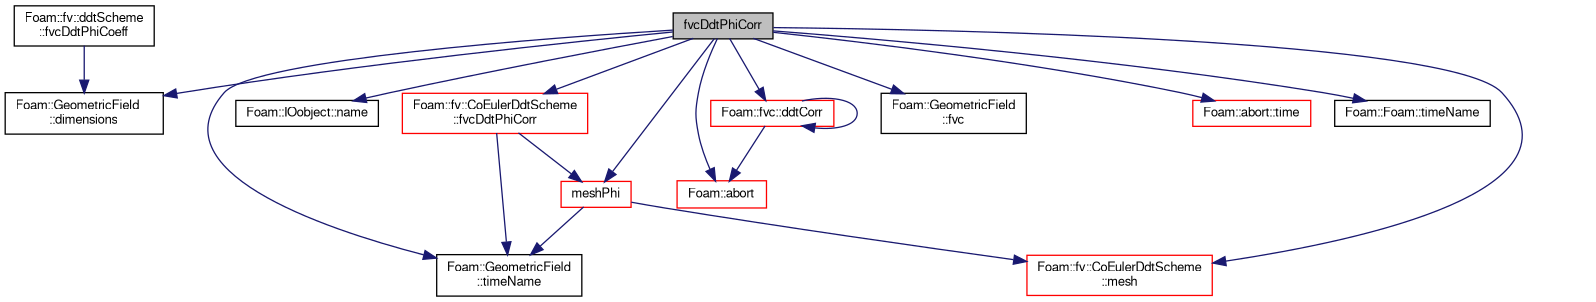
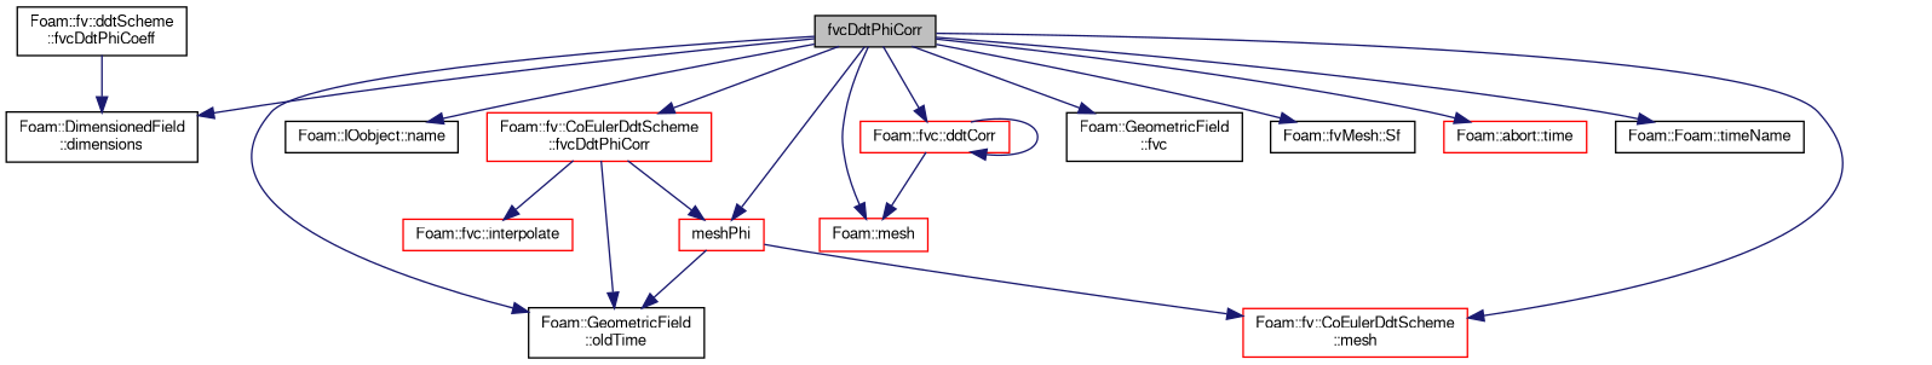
  digraph {
    rankdir=TB
    node [color=black fontname=FreeSans fontsize=10 shape=record]
    edge [color=midnightblue fontname=FreeSans fontsize=10 labelfontname=FreeSans labelfontsize=10 style=solid]
    n1 [fillcolor=grey75 fontcolor=black height=0.2 label=fvcDdtPhiCorr style=filled width=0.4]
-   n2 [color=red height=0.2 label="Foam::abort" width=0.4]
+   n2 [color=red height=0.2 label="Foam::mesh" width=0.4]
    n3 [color=red height=0.2 label="Foam::fvc::ddtCorr" width=0.4]
    n4 [height=0.2 label="Foam::IOobject::name" width=0.4]
-   n5 [height=0.2 label="Foam::GeometricField\l::dimensions" width=0.4]
+   n5 [height=0.2 label="Foam::DimensionedField\l::dimensions" width=0.4]
    n6 [color=red height=0.2 label="Foam::fv::CoEulerDdtScheme\l::fvcDdtPhiCorr" width=0.4]
-   n7 [height=0.2 label="Foam::GeometricField\l::timeName" width=0.4]
+   n7 [height=0.2 label="Foam::GeometricField\l::oldTime" width=0.4]
    n8 [color=red height=0.2 label="Foam::fv::CoEulerDdtScheme\l::mesh" width=0.4]
    n9 [color=red height=0.2 label=meshPhi width=0.4]
    n10 [height=0.2 label="Foam::GeometricField\l::fvc" width=0.4]
+   n11 [height=0.2 label="Foam::fvMesh::Sf" width=0.4]
    n12 [color=red height=0.2 label="Foam::abort::time" width=0.4]
    n13 [height=0.2 label="Foam::Foam::timeName" width=0.4]
    n14 [height=0.2 label="Foam::fv::ddtScheme\l::fvcDdtPhiCoeff" width=0.4]
+   n15 [color=red height=0.2 label="Foam::fvc::interpolate" width=0.4]
    n1 -> n2
    n1 -> n3
    n1 -> n4
    n1 -> n5
    n1 -> n6
    n1 -> n7
    n1 -> n8
    n1 -> n9
    n1 -> n10
+   n1 -> n11
    n1 -> n12
    n1 -> n13
    n3 -> n2
    n3 -> n3
    n6 -> n7
    n6 -> n9
+   n6 -> n15
    n9 -> n7
    n9 -> n8
    n14 -> n5
  }
